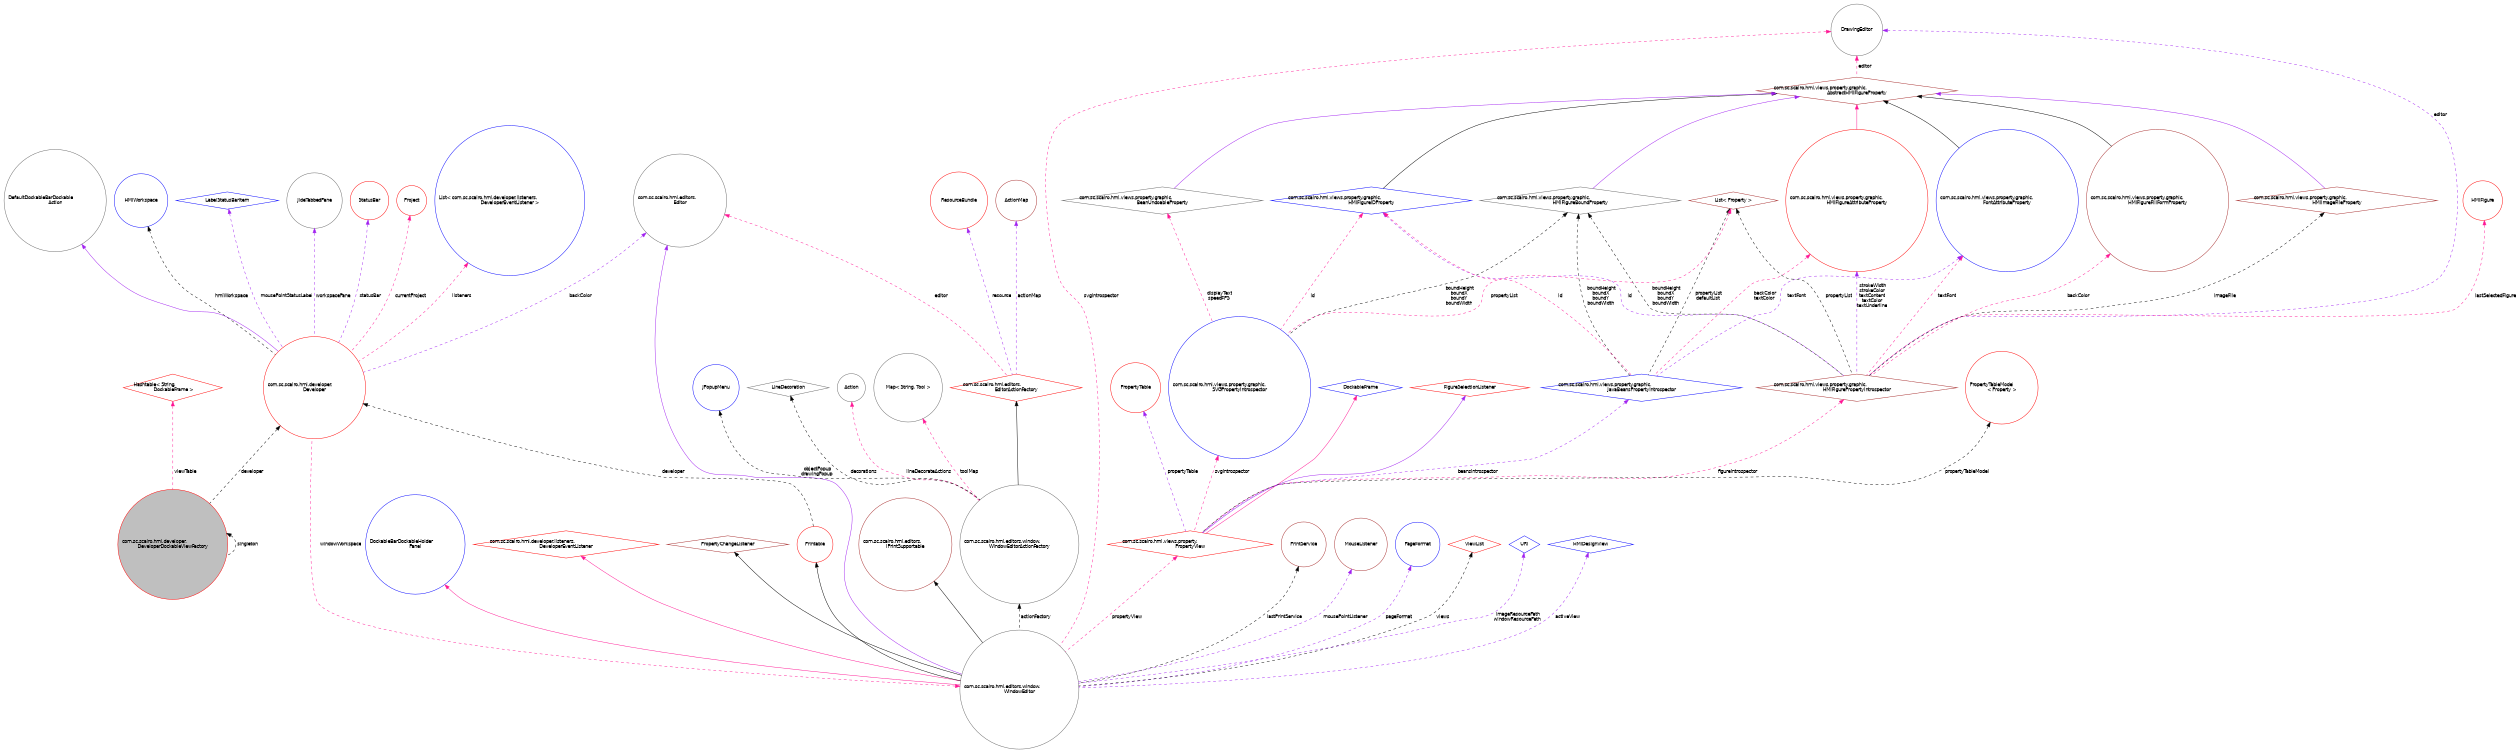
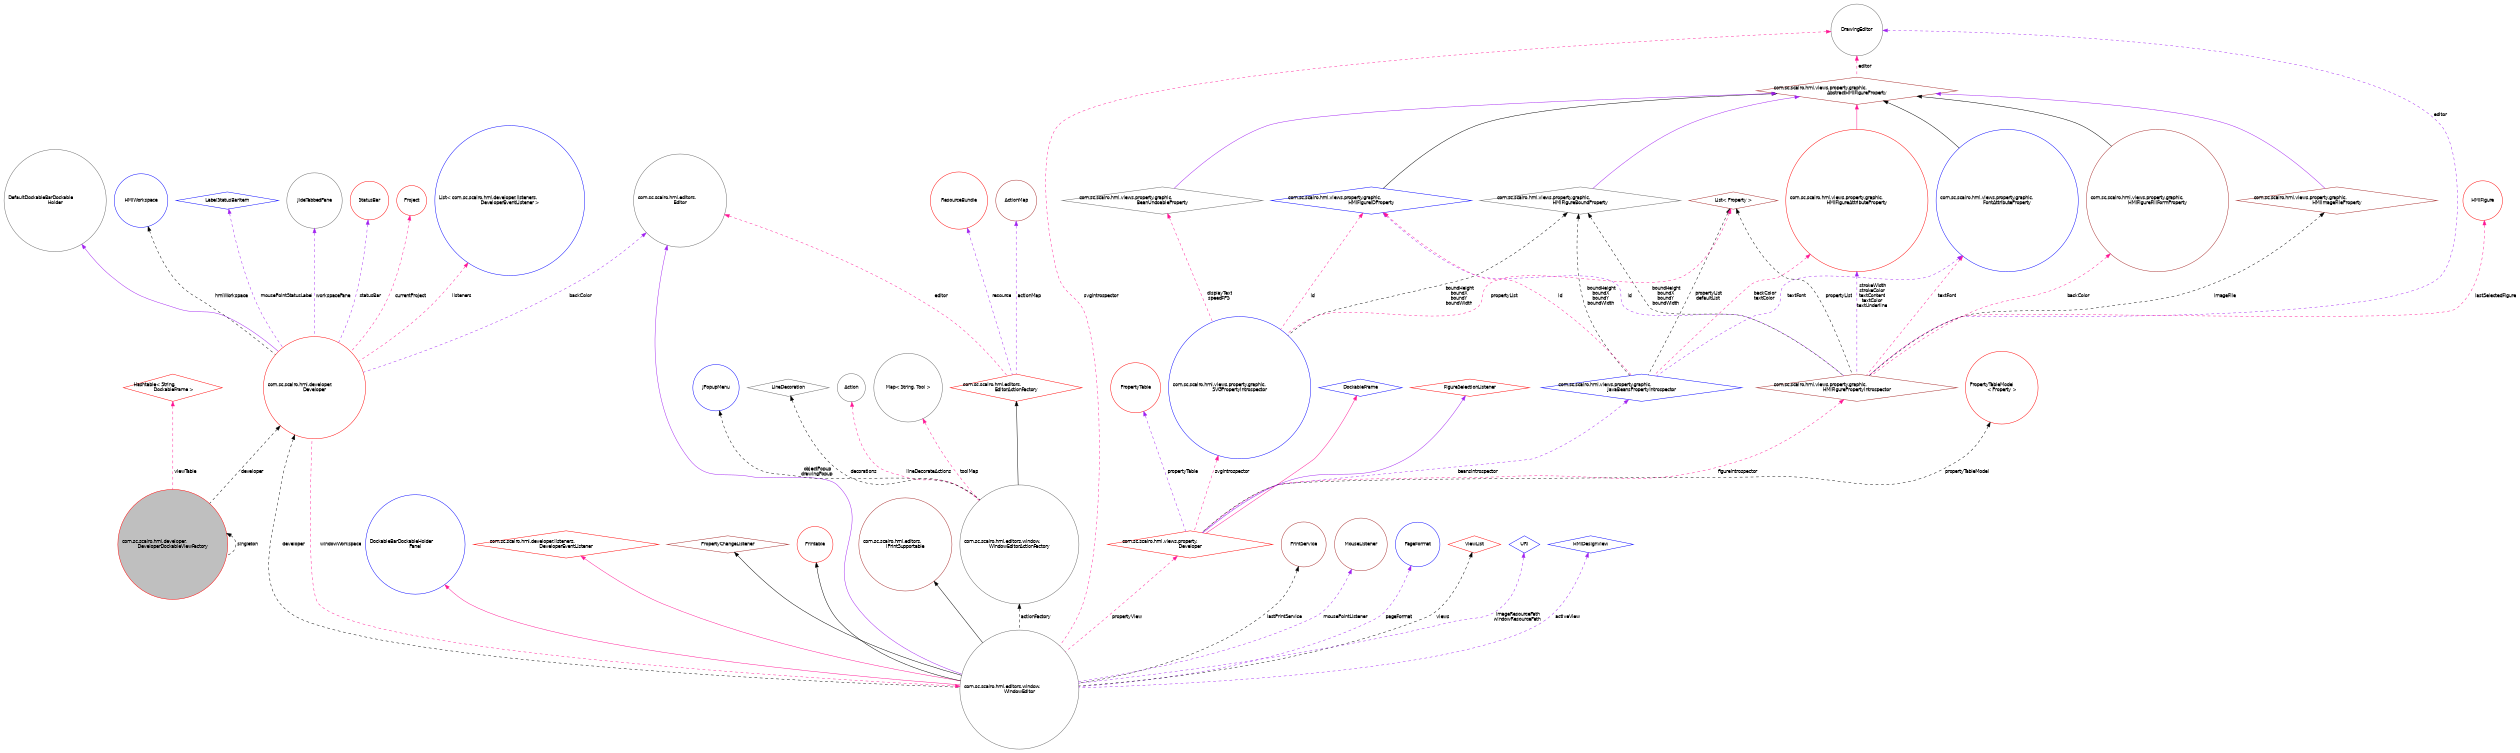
  digraph {
    rankdir=TB
    node [color=red fillcolor=white fontname=Helvetica fontsize=10 shape=circle style=filled]
    edge [color=deeppink dir=back fontname=Helvetica fontsize=10 labelfontname=Helvetica labelfontsize=10 style=dashed]
    n1 [fillcolor=grey75 fontcolor=black height=0.2 label="com.sc.scairo.hmi.developer.\lDeveloperDockableViewFactory" width=0.4]
    n2 [height=0.2 label="Hashtable\< String,\l DockableFrame \>" shape=diamond width=0.4]
    n3 [height=0.2 label="com.sc.scairo.hmi.developer.\lDeveloper" width=0.4]
    n4 [color=gray40 height=0.2 label="com.sc.scairo.hmi.editors.window.\lWindowEditor" width=0.4]
-   n5 [color=gray40 height=0.2 label="DefaultDockableBarDockable\lAction" width=0.4]
+   n5 [color=gray40 height=0.2 label="DefaultDockableBarDockable\lHolder" width=0.4]
    n6 [color=blue height=0.2 label=HMIWorkspace width=0.4]
    n7 [color=blue height=0.2 label="DockableBarDockableHolder\lPanel" width=0.4]
    n8 [height=0.2 label="com.sc.scairo.hmi.developer.listeners.\lDeveloperEventListener" shape=diamond width=0.4]
    n9 [color=brown height=0.2 label=PropertyChangeListener shape=diamond width=0.4]
    n10 [color=gray40 height=0.2 label="com.sc.scairo.hmi.editors.\lEditor" width=0.4]
    n11 [height=0.2 label="com.sc.scairo.hmi.editors.\lEditorActionFactory" shape=diamond width=0.4]
    n12 [color=gray40 height=0.2 label="com.sc.scairo.hmi.editors.window.\lWindowEditorActionFactory" width=0.4]
    n13 [color=brown height=0.2 label="com.sc.scairo.hmi.editors.\lIPrintSupportable" width=0.4]
    n14 [height=0.2 label=Printable width=0.4]
    n15 [color=gray40 height=0.2 label=DrawingEditor width=0.4]
    n16 [color=brown height=0.2 label="com.sc.scairo.hmi.views.property.graphic.\lAbstractHMIFigureProperty" shape=diamond width=0.4]
    n17 [color=brown height=0.2 label="com.sc.scairo.hmi.views.property.graphic.\lHMIFigurePropertyIntrospector" shape=diamond width=0.4]
    n18 [color=gray40 height=0.2 label="com.sc.scairo.hmi.views.property.graphic.\lHMIFigureBoundProperty" shape=diamond width=0.4]
    n19 [color=blue height=0.2 label="com.sc.scairo.hmi.views.property.graphic.\lHMIFigureIDProperty" shape=diamond width=0.4]
    n20 [height=0.2 label="com.sc.scairo.hmi.views.property.graphic.\lHMIFigureAttributeProperty" width=0.4]
    n21 [color=blue height=0.2 label="com.sc.scairo.hmi.views.property.graphic.\lFontAttributeProperty" width=0.4]
    n22 [color=brown height=0.2 label="com.sc.scairo.hmi.views.property.graphic.\lHMIFigureFillFormProperty" width=0.4]
    n23 [color=brown height=0.2 label="com.sc.scairo.hmi.views.property.graphic.\lHMIImageFileProperty" shape=diamond width=0.4]
    n24 [color=gray40 height=0.2 label="com.sc.scairo.hmi.views.property.graphic.\lBeanUndoableProperty" shape=diamond width=0.4]
-   n25 [height=0.2 label="com.sc.scairo.hmi.views.property.\lPropertyView" shape=diamond width=0.4]
+   n25 [height=0.2 label="com.sc.scairo.hmi.views.property.\lDeveloper" shape=diamond width=0.4]
    n26 [color=brown height=0.2 label=PrintService width=0.4]
    n27 [color=brown height=0.2 label=MouseListener width=0.4]
    n28 [color=blue height=0.2 label=PageFormat width=0.4]
    n29 [height=0.2 label=ViewList shape=diamond width=0.4]
    n30 [color=blue height=0.2 label=URI shape=diamond width=0.4]
    n31 [color=blue height=0.2 label=HMIDesignView shape=diamond width=0.4]
    n32 [color=blue height=0.2 label=DockableFrame shape=diamond width=0.4]
    n33 [height=0.2 label=FigureSelectionListener shape=diamond width=0.4]
    n34 [color=blue height=0.2 label="com.sc.scairo.hmi.views.property.graphic.\lJavaBeansPropertyIntrospector" shape=diamond width=0.4]
    n35 [color=blue height=0.2 label="com.sc.scairo.hmi.views.property.graphic.\lSVGPropertyIntrospector" width=0.4]
    n36 [color=brown height=0.2 label="List\< Property \>" shape=diamond width=0.4]
    n37 [height=0.2 label=HMIFigure width=0.4]
    n38 [height=0.2 label="PropertyTableModel\l\< Property \>" width=0.4]
    n39 [height=0.2 label=PropertyTable width=0.4]
    n40 [height=0.2 label=ResourceBundle width=0.4]
    n41 [color=brown height=0.2 label=ActionMap width=0.4]
    n42 [color=blue height=0.2 label=JPopupMenu width=0.4]
    n43 [color=gray40 height=0.2 label=LineDecoration shape=diamond width=0.4]
    n44 [color=gray40 height=0.2 label=Action width=0.4]
    n45 [color=gray40 height=0.2 label="Map\< String, Tool \>" width=0.4]
    n46 [color=blue height=0.2 label=LabelStatusBarItem shape=diamond width=0.4]
    n47 [color=gray40 height=0.2 label=JideTabbedPane width=0.4]
    n48 [height=0.2 label=StatusBar width=0.4]
    n49 [height=0.2 label=Project width=0.4]
    n50 [color=blue height=0.2 label="List\< com.sc.scairo.hmi.developer.listeners.\lDeveloperEventListener \>" width=0.4]
    n1 -> n1 [color=black label=" singleton"]
    n2 -> n1 [label=" viewTable"]
    n3 -> n1 [color=black label=" developer"]
-   n3 -> n14 [color=black label=" developer"]
+   n3 -> n4 [color=black label=" developer"]
    n4 -> n3 [label=" windowWorkspace"]
    n5 -> n3 [color=purple style=solid]
    n6 -> n3 [color=black label=" hmiWorkspace"]
    n7 -> n4 [style=solid]
    n8 -> n4 [style=solid]
    n9 -> n4 [color=black style=solid]
    n10 -> n3 [color=purple label=" backColor"]
    n10 -> n4 [color=purple style=solid]
    n10 -> n11 [label=" editor"]
    n11 -> n12 [color=black style=solid]
    n12 -> n4 [color=black label=" actionFactory"]
    n13 -> n4 [color=black style=solid]
    n14 -> n4 [color=black style=solid]
    n15 -> n4 [label=" svgIntrospector"]
    n15 -> n16 [label=" editor"]
    n15 -> n17 [color=purple label=" editor"]
    n16 -> n18 [color=purple style=solid]
    n16 -> n19 [color=black style=solid]
    n16 -> n20 [style=solid]
    n16 -> n21 [color=black style=solid]
    n16 -> n22 [color=black style=solid]
    n16 -> n23 [color=purple style=solid]
    n16 -> n24 [color=purple style=solid]
    n17 -> n25 [label=" figureIntrospector"]
    n18 -> n17 [color=black label=" boundHeight\nboundX\nboundY\nboundWidth"]
    n18 -> n34 [color=black label=" boundHeight\nboundX\nboundY\nboundWidth"]
    n18 -> n35 [color=black label=" boundHeight\nboundX\nboundY\nboundWidth"]
    n19 -> n17 [color=purple label=" id"]
    n19 -> n34 [label=" id"]
    n19 -> n35 [label=" id"]
    n20 -> n17 [color=purple label=" strokeWidth\nstrokeColor\ntextContent\ntextColor\ntextUnderline"]
    n20 -> n34 [label=" backColor\ntextColor"]
    n21 -> n17 [label=" textFont"]
    n21 -> n34 [color=purple label=" textFont"]
    n22 -> n17 [label=" backColor"]
    n23 -> n17 [color=black label=" imageFile"]
    n24 -> n35 [label=" displayText\nspeedFPS"]
    n25 -> n4 [label=" propertyView"]
    n26 -> n4 [color=black label=" lastPrintService"]
    n27 -> n4 [color=purple label=" mousePointListener"]
    n28 -> n4 [color=purple label=" pageFormat"]
    n29 -> n4 [color=black label=" views"]
    n30 -> n4 [color=purple label=" imageResourcePath\nwindowResourcePath"]
    n31 -> n4 [color=purple label=" activeView"]
    n32 -> n25 [style=solid]
    n33 -> n25 [color=purple style=solid]
    n34 -> n25 [color=purple label=" beansIntrospector"]
    n35 -> n25 [label=" svgIntrospector"]
    n36 -> n17 [color=black label=" propertyList"]
    n36 -> n34 [color=black label=" propertyList\ndefaultList"]
    n36 -> n35 [label=" propertyList"]
    n37 -> n17 [label=" lastSelectedFigure"]
    n38 -> n25 [color=black label=" propertyTableModel"]
    n39 -> n25 [color=purple label=" propertyTable"]
    n40 -> n11 [color=purple label=" resource"]
    n41 -> n11 [color=purple label=" actionMap"]
    n42 -> n12 [color=black label=" objectPopup\ndrawingPopup"]
    n43 -> n12 [color=black label=" decorations"]
    n44 -> n12 [label=" lineDecorateActions"]
    n45 -> n12 [label=" toolMap"]
    n46 -> n3 [color=purple label=" mousePointStatusLabel"]
    n47 -> n3 [color=purple label=" workspacePane"]
    n48 -> n3 [color=purple label=" statusBar"]
    n49 -> n3 [label=" currentProject"]
    n50 -> n3 [label=" listeners"]
  }
